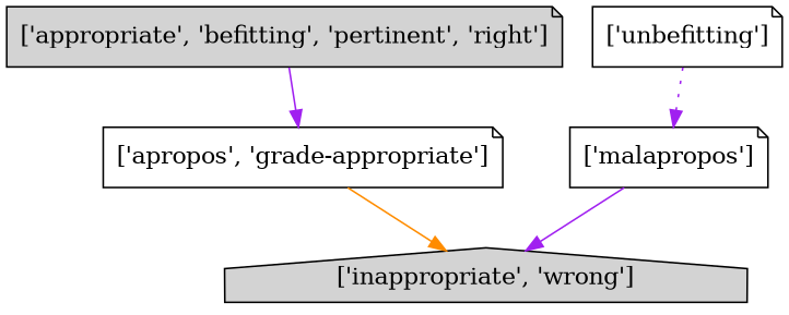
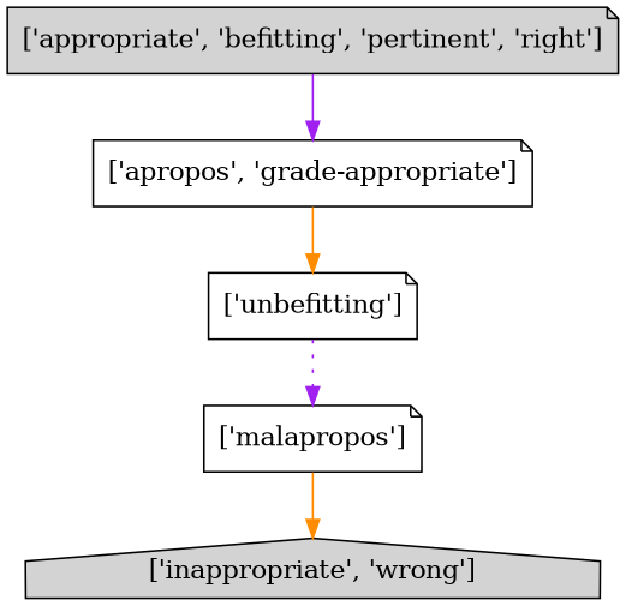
  strict digraph {
    node [fillcolor=white shape=note style=filled]
    edge [color=purple style=solid]
    "['appropriate', 'befitting', 'pertinent', 'right']" [fillcolor=lightgrey]
    "['apropos', 'grade-appropriate']"
    "['unbefitting']"
    "['inappropriate', 'wrong']" [fillcolor=lightgrey shape=house]
    "['malapropos']"
    "['appropriate', 'befitting', 'pertinent', 'right']" -> "['apropos', 'grade-appropriate']"
-   "['apropos', 'grade-appropriate']" -> "['inappropriate', 'wrong']" [color=darkorange]
+   "['apropos', 'grade-appropriate']" -> "['unbefitting']" [color=darkorange]
    "['unbefitting']" -> "['malapropos']" [style=dotted]
-   "['malapropos']" -> "['inappropriate', 'wrong']"
+   "['malapropos']" -> "['inappropriate', 'wrong']" [color=darkorange]
  }
